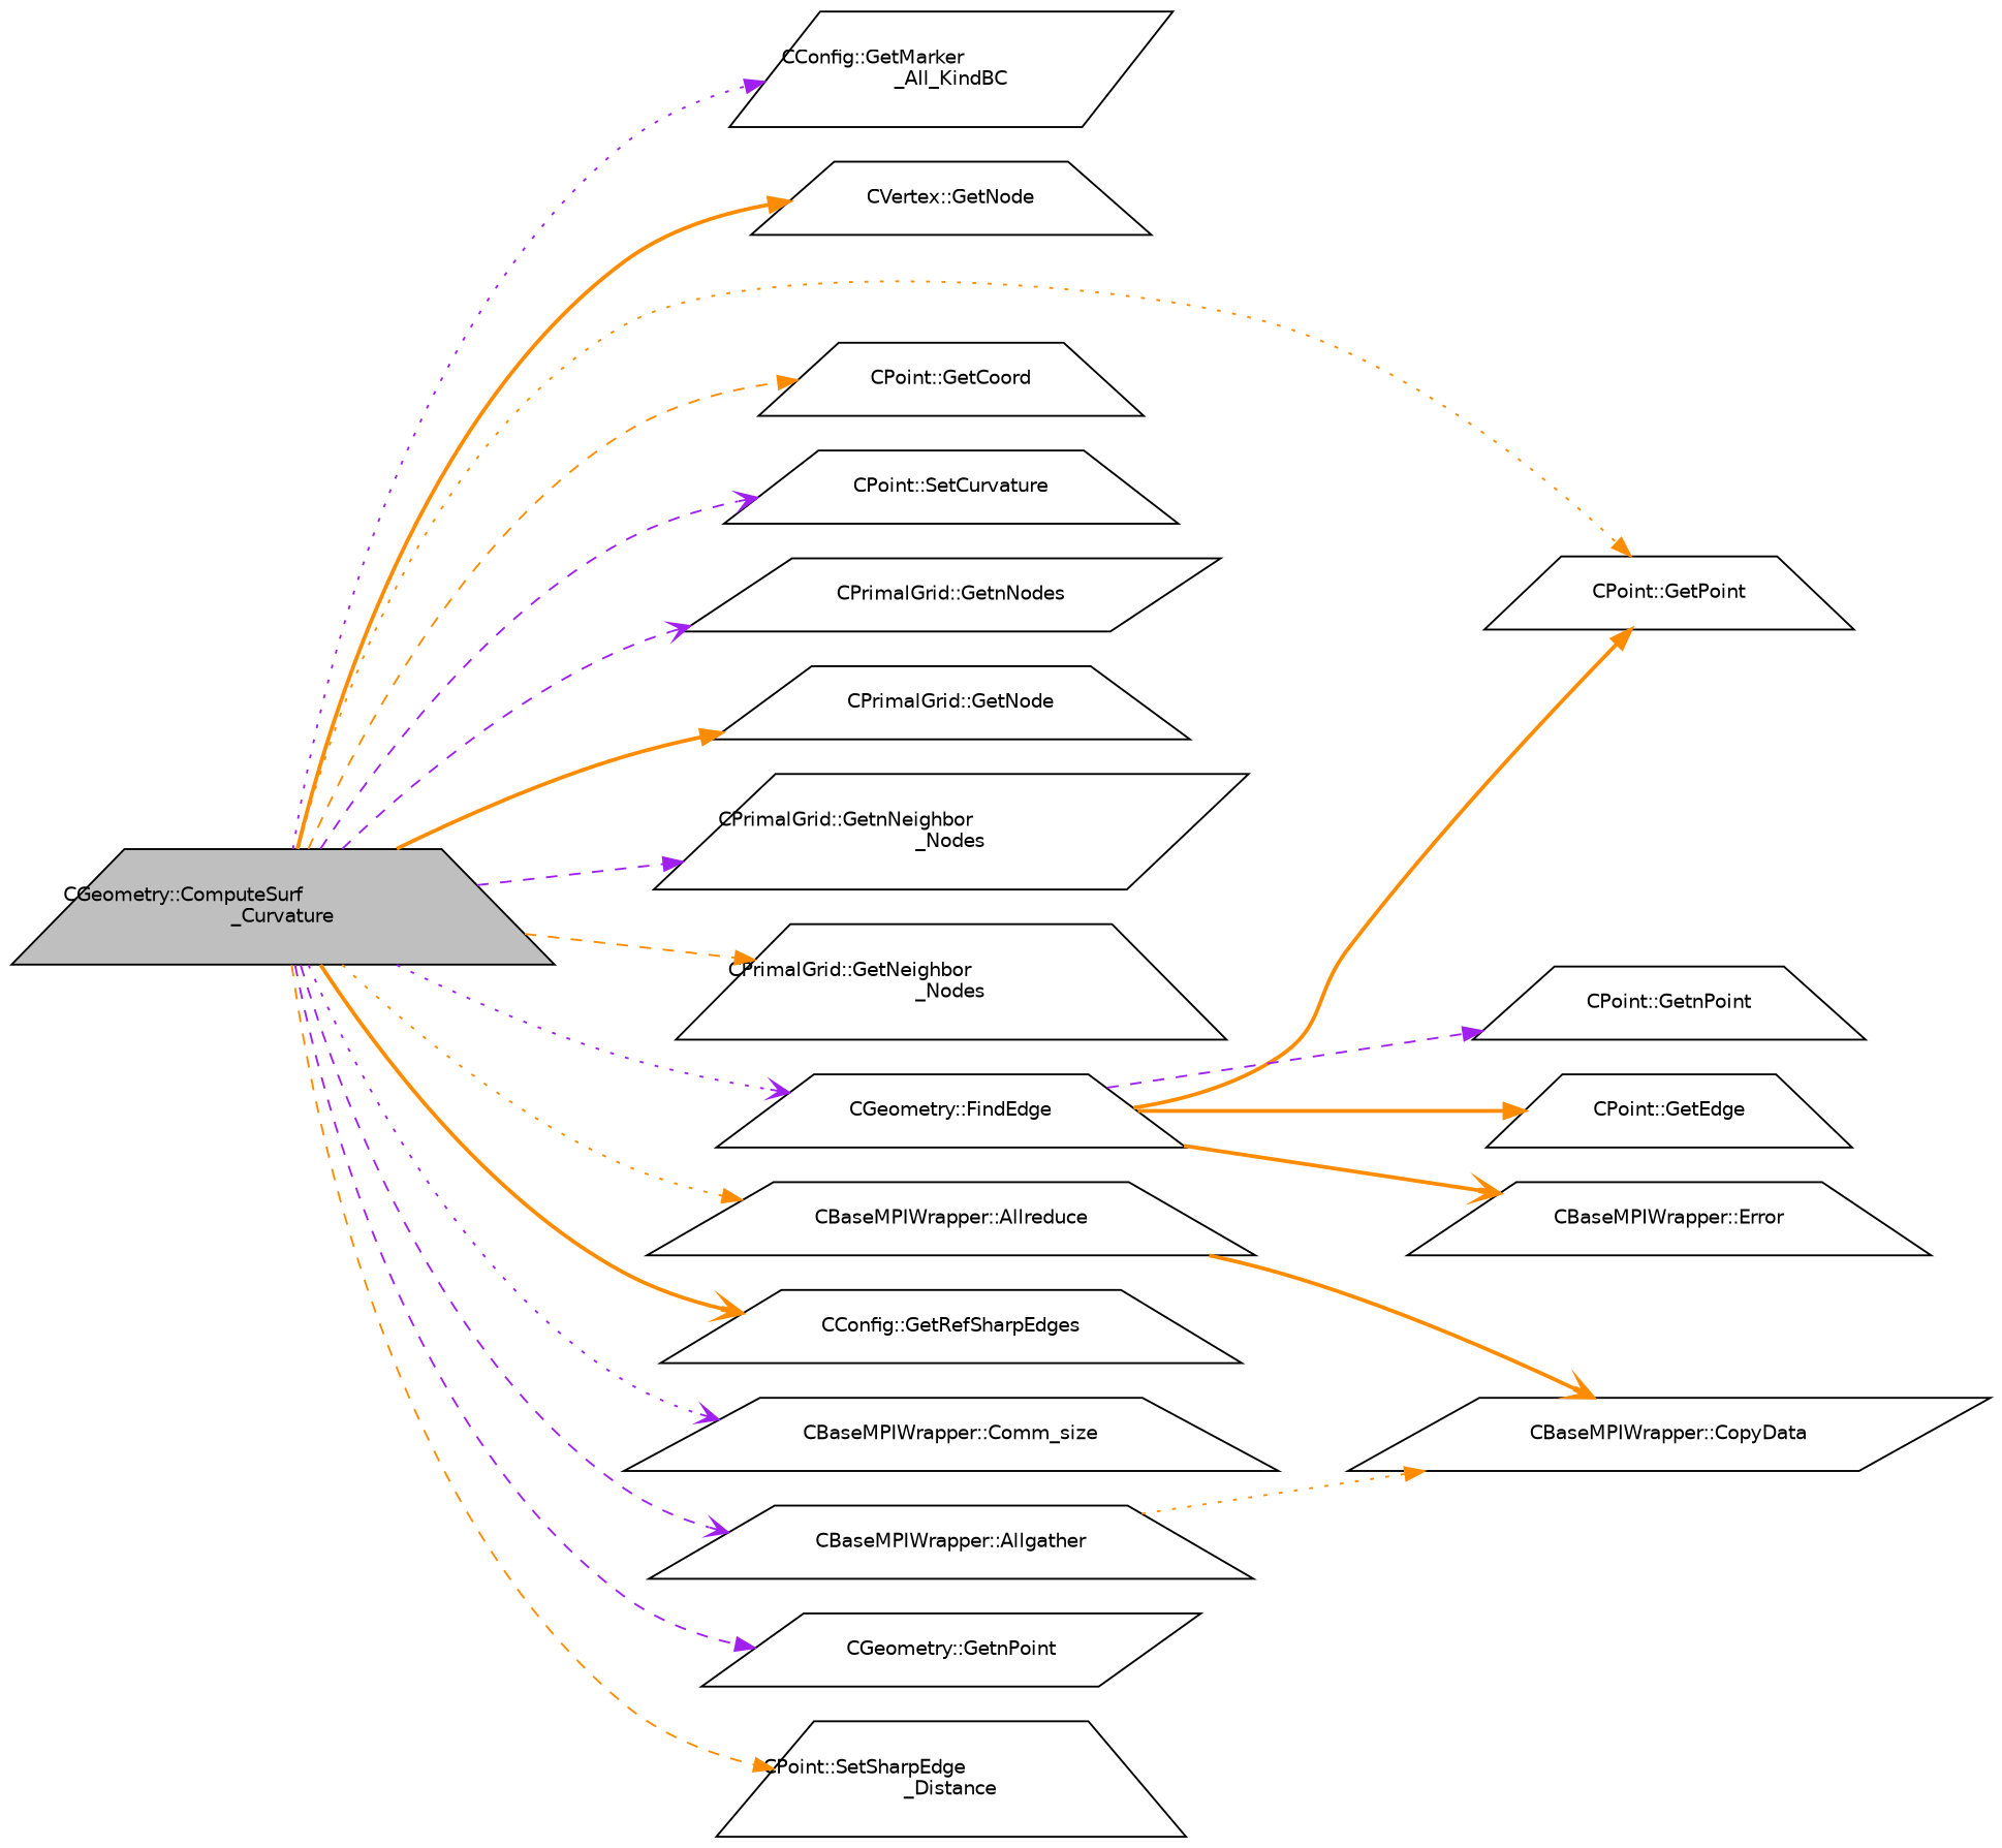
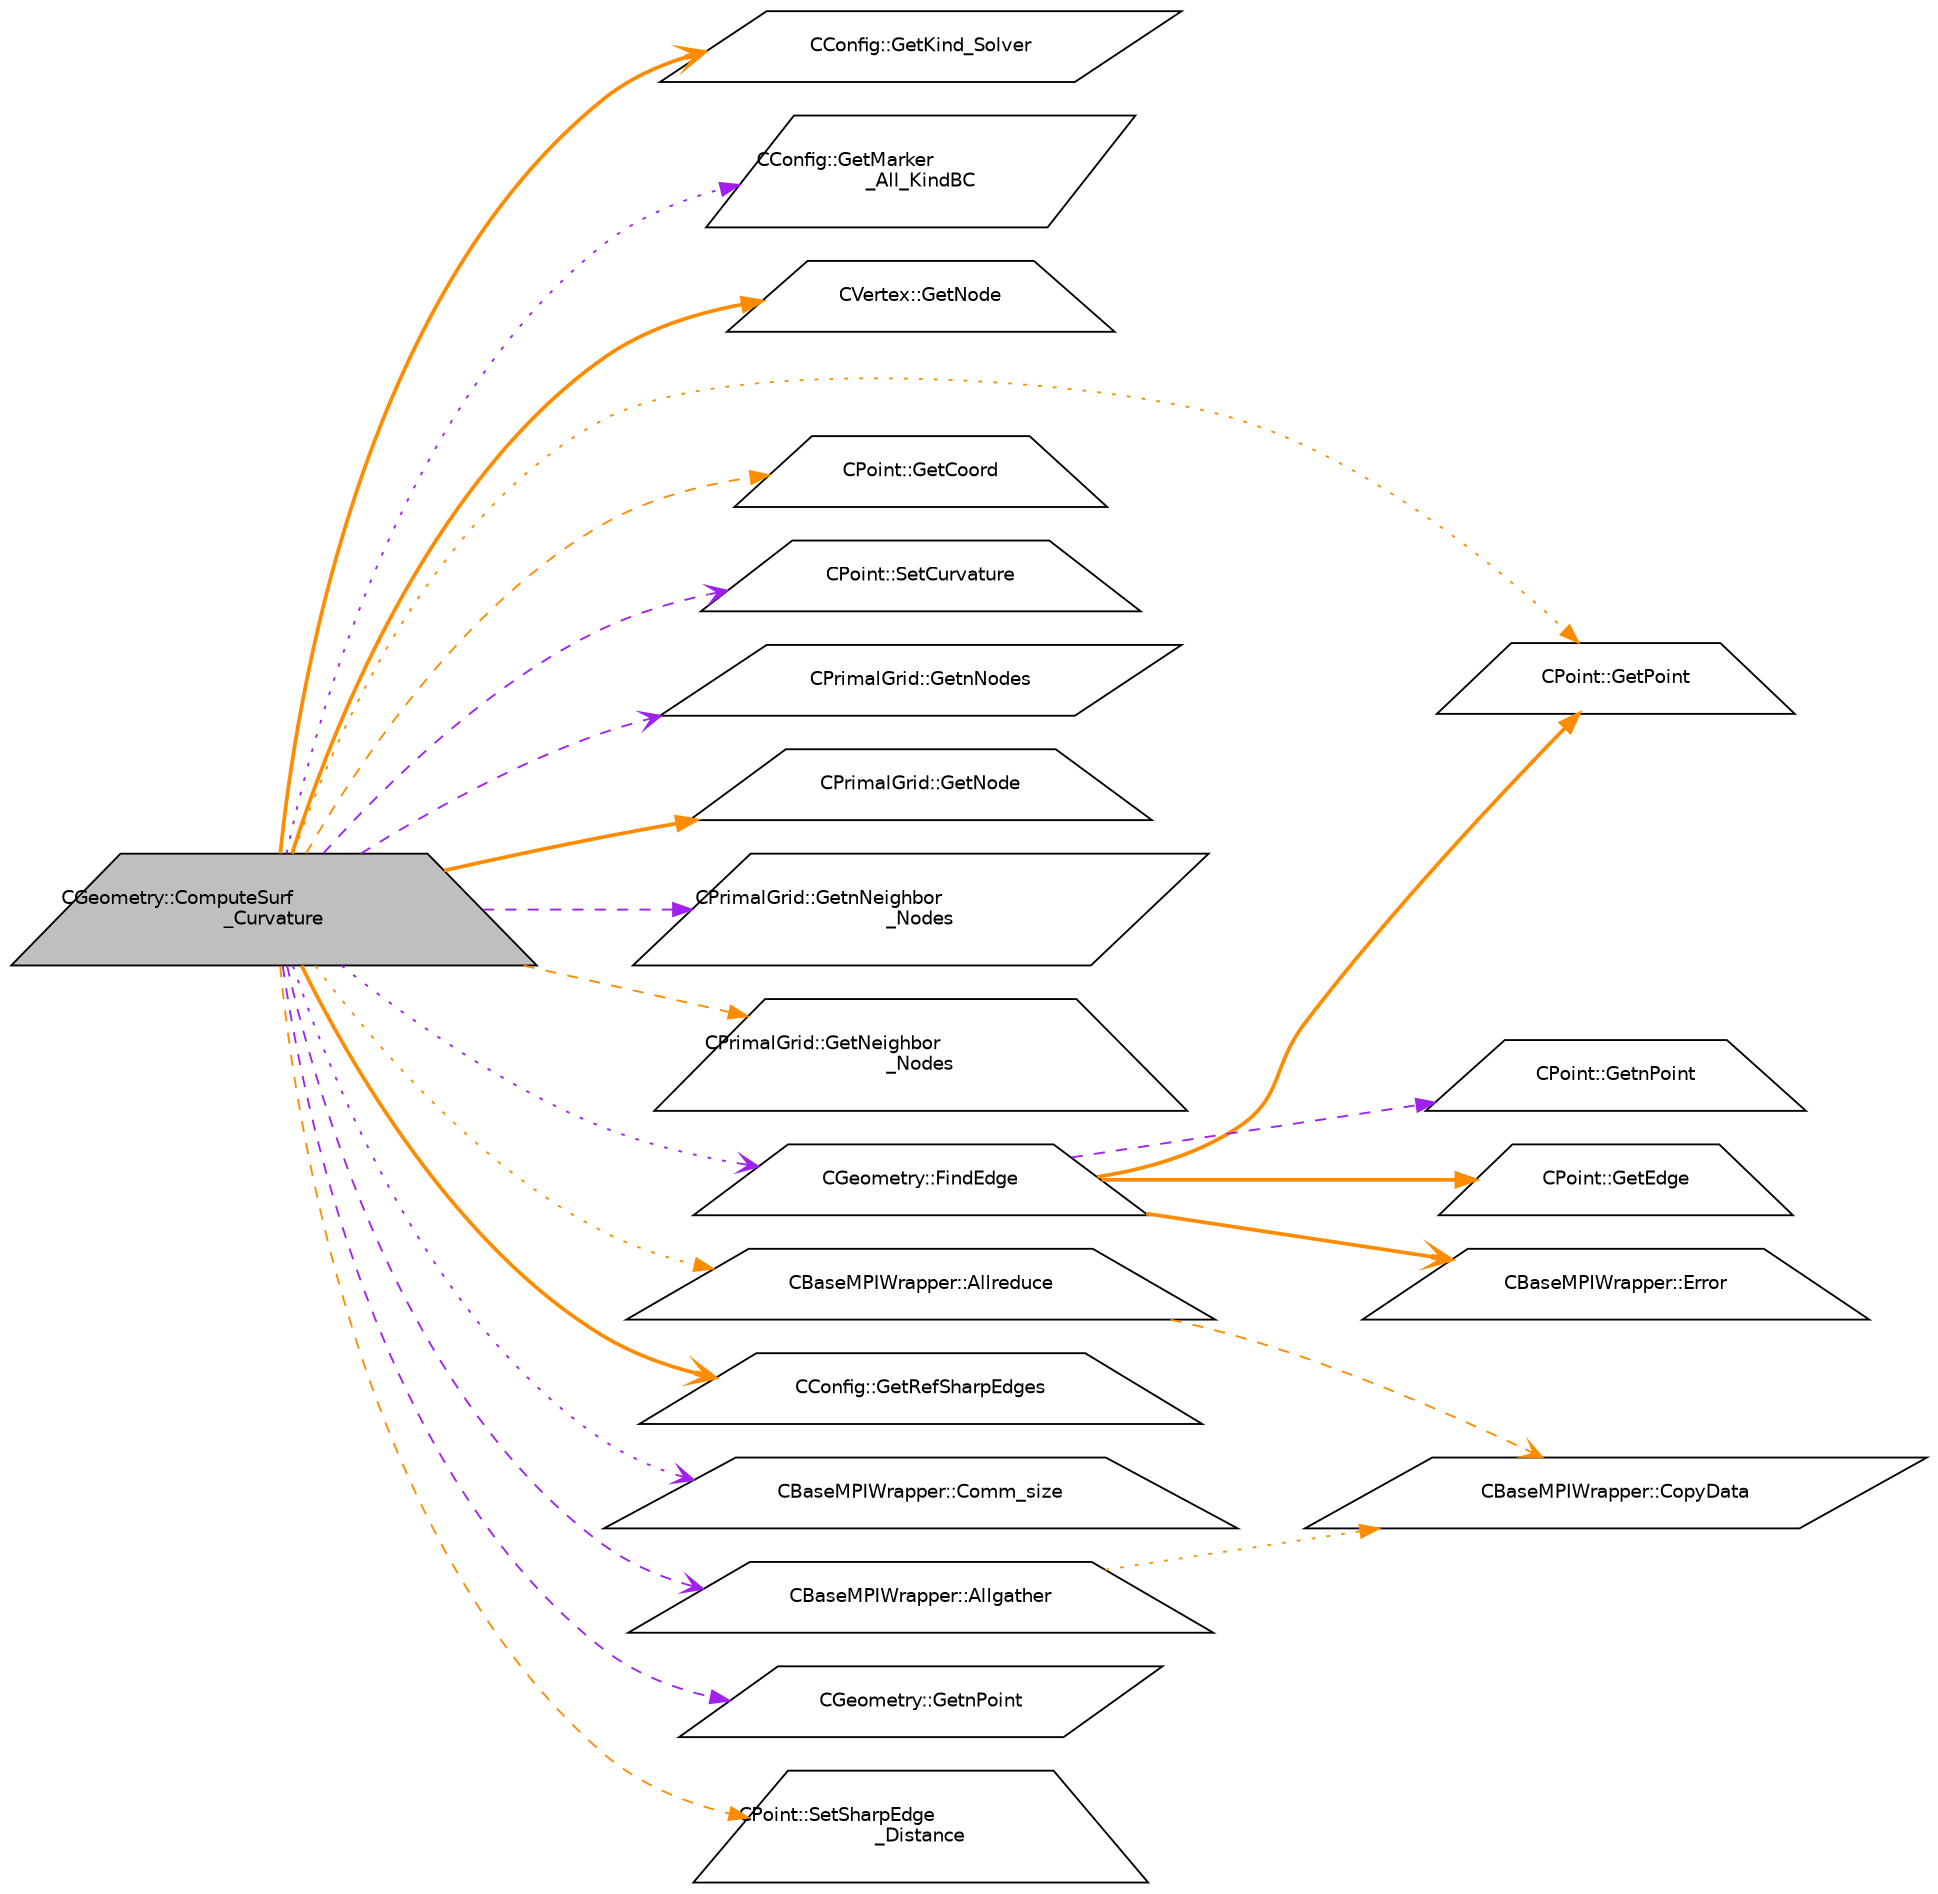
  digraph {
    rankdir=LR
    node [color=black fillcolor=white fontname=Helvetica fontsize=10 shape=trapezium style=filled]
    edge [arrowhead=normal color=darkorange fontname=Helvetica fontsize=10 labelfontname=Helvetica labelfontsize=10 style=dashed]
    n1 [fillcolor=grey75 fontcolor=black height=0.2 label="CGeometry::ComputeSurf\l_Curvature" width=0.4]
+   n2 [height=0.2 label="CConfig::GetKind_Solver" shape=parallelogram width=0.4]
    n3 [height=0.2 label="CConfig::GetMarker\l_All_KindBC" shape=parallelogram width=0.4]
    n4 [height=0.2 label="CVertex::GetNode" width=0.4]
    n5 [height=0.2 label="CPoint::GetPoint" width=0.4]
    n6 [height=0.2 label="CPoint::GetCoord" width=0.4]
    n7 [height=0.2 label="CPoint::SetCurvature" width=0.4]
    n8 [height=0.2 label="CPrimalGrid::GetnNodes" shape=parallelogram width=0.4]
    n9 [height=0.2 label="CPrimalGrid::GetNode" width=0.4]
    n10 [height=0.2 label="CPrimalGrid::GetnNeighbor\l_Nodes" shape=parallelogram width=0.4]
    n11 [height=0.2 label="CPrimalGrid::GetNeighbor\l_Nodes" width=0.4]
    n12 [height=0.2 label="CGeometry::FindEdge" width=0.4]
    n13 [height=0.2 label="CBaseMPIWrapper::Allreduce" width=0.4]
    n14 [height=0.2 label="CConfig::GetRefSharpEdges" width=0.4]
    n15 [height=0.2 label="CBaseMPIWrapper::Comm_size" width=0.4]
    n16 [height=0.2 label="CBaseMPIWrapper::Allgather" width=0.4]
    n17 [height=0.2 label="CGeometry::GetnPoint" shape=parallelogram width=0.4]
    n18 [height=0.2 label="CPoint::SetSharpEdge\l_Distance" width=0.4]
    n19 [height=0.2 label="CPoint::GetnPoint" width=0.4]
    n20 [height=0.2 label="CPoint::GetEdge" width=0.4]
    n21 [height=0.2 label="CBaseMPIWrapper::Error" width=0.4]
    n22 [height=0.2 label="CBaseMPIWrapper::CopyData" shape=parallelogram width=0.4]
+   n1 -> n2 [arrowhead=vee style=bold]
    n1 -> n3 [color=purple style=dotted]
    n1 -> n4 [style=bold]
    n1 -> n5 [style=dotted]
    n1 -> n6
    n1 -> n7 [arrowhead=vee color=purple]
    n1 -> n8 [arrowhead=vee color=purple]
    n1 -> n9 [style=bold]
    n1 -> n10 [color=purple]
    n1 -> n11
    n1 -> n12 [arrowhead=vee color=purple style=dotted]
    n1 -> n13 [style=dotted]
    n1 -> n14 [arrowhead=vee style=bold]
    n1 -> n15 [arrowhead=vee color=purple style=dotted]
    n1 -> n16 [arrowhead=vee color=purple]
    n1 -> n17 [color=purple]
    n1 -> n18
    n12 -> n5 [style=bold]
    n12 -> n19 [color=purple]
    n12 -> n20 [style=bold]
    n12 -> n21 [arrowhead=vee style=bold]
-   n13 -> n22 [arrowhead=vee style=bold]
+   n13 -> n22 [arrowhead=vee]
    n16 -> n22 [style=dotted]
  }
